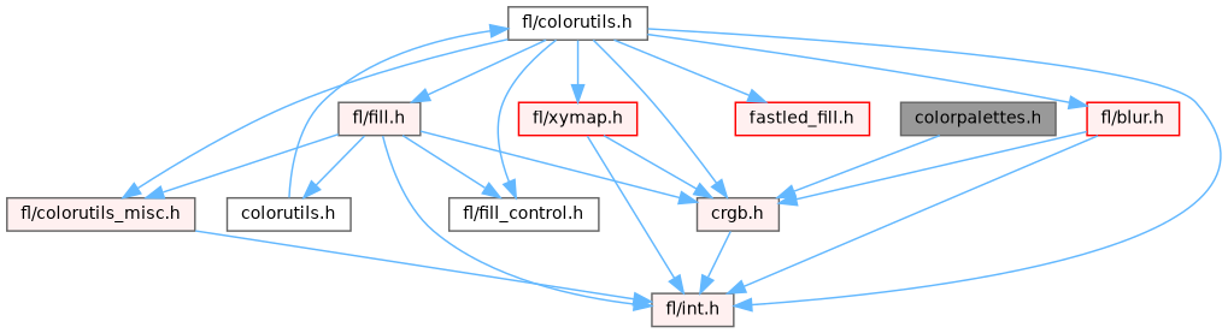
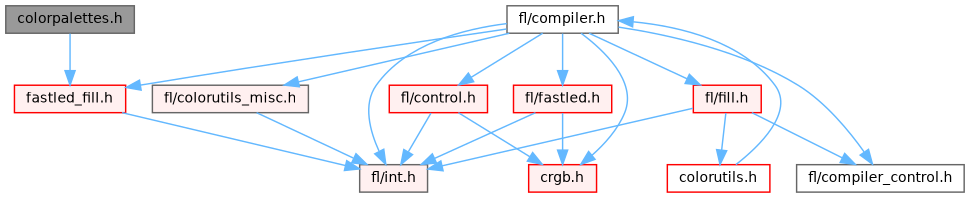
  digraph {
    node [color=red fillcolor="#FFF0F0" fontname=Helvetica fontsize=10 shape=box style=filled]
    edge [color=steelblue1 fontname=Helvetica fontsize=10 labelfontname=Helvetica labelfontsize=10 style=solid]
    n1 [color=gray40 fillcolor=grey60 fontcolor=black height=0.2 label="colorpalettes.h" width=0.4]
    n2 [height=0.2 label="fastled_fill.h" width=0.4]
-   n3 [color=grey40 fillcolor=white height=0.2 label="colorutils.h" width=0.4]
-   n4 [color=grey40 fillcolor=white height=0.2 label="fl/colorutils.h" width=0.4]
+   n3 [fillcolor=white height=0.2 label="colorutils.h" width=0.4]
+   n4 [color=grey40 fillcolor=white height=0.2 label="fl/compiler.h" width=0.4]
    n5 [color=grey40 height=0.2 label="fl/int.h" width=0.4]
-   n6 [color=grey40 height=0.2 label="crgb.h" width=0.4]
-   n7 [height=0.2 label="fl/blur.h" width=0.4]
+   n6 [height=0.2 label="crgb.h" width=0.4]
+   n7 [height=0.2 label="fl/control.h" width=0.4]
    n8 [color=grey40 height=0.2 label="fl/colorutils_misc.h" width=0.4]
-   n9 [color=grey40 height=0.2 label="fl/fill.h" width=0.4]
-   n10 [color=grey40 fillcolor=white height=0.2 label="fl/fill_control.h" width=0.4]
-   n11 [height=0.2 label="fl/xymap.h" width=0.4]
-   n1 -> n6
+   n9 [height=0.2 label="fl/fill.h" width=0.4]
+   n10 [color=grey40 fillcolor=white height=0.2 label="fl/compiler_control.h" width=0.4]
+   n11 [height=0.2 label="fl/fastled.h" width=0.4]
+   n1 -> n2
    n3 -> n4
    n4 -> n2
    n4 -> n5
    n4 -> n6
    n4 -> n7
    n4 -> n8
    n4 -> n9
    n4 -> n10
    n4 -> n11
-   n6 -> n5
+   n2 -> n5
    n7 -> n5
    n7 -> n6
    n8 -> n5
    n9 -> n3
    n9 -> n5
-   n9 -> n6
-   n9 -> n8
    n9 -> n10
    n11 -> n5
    n11 -> n6
  }
